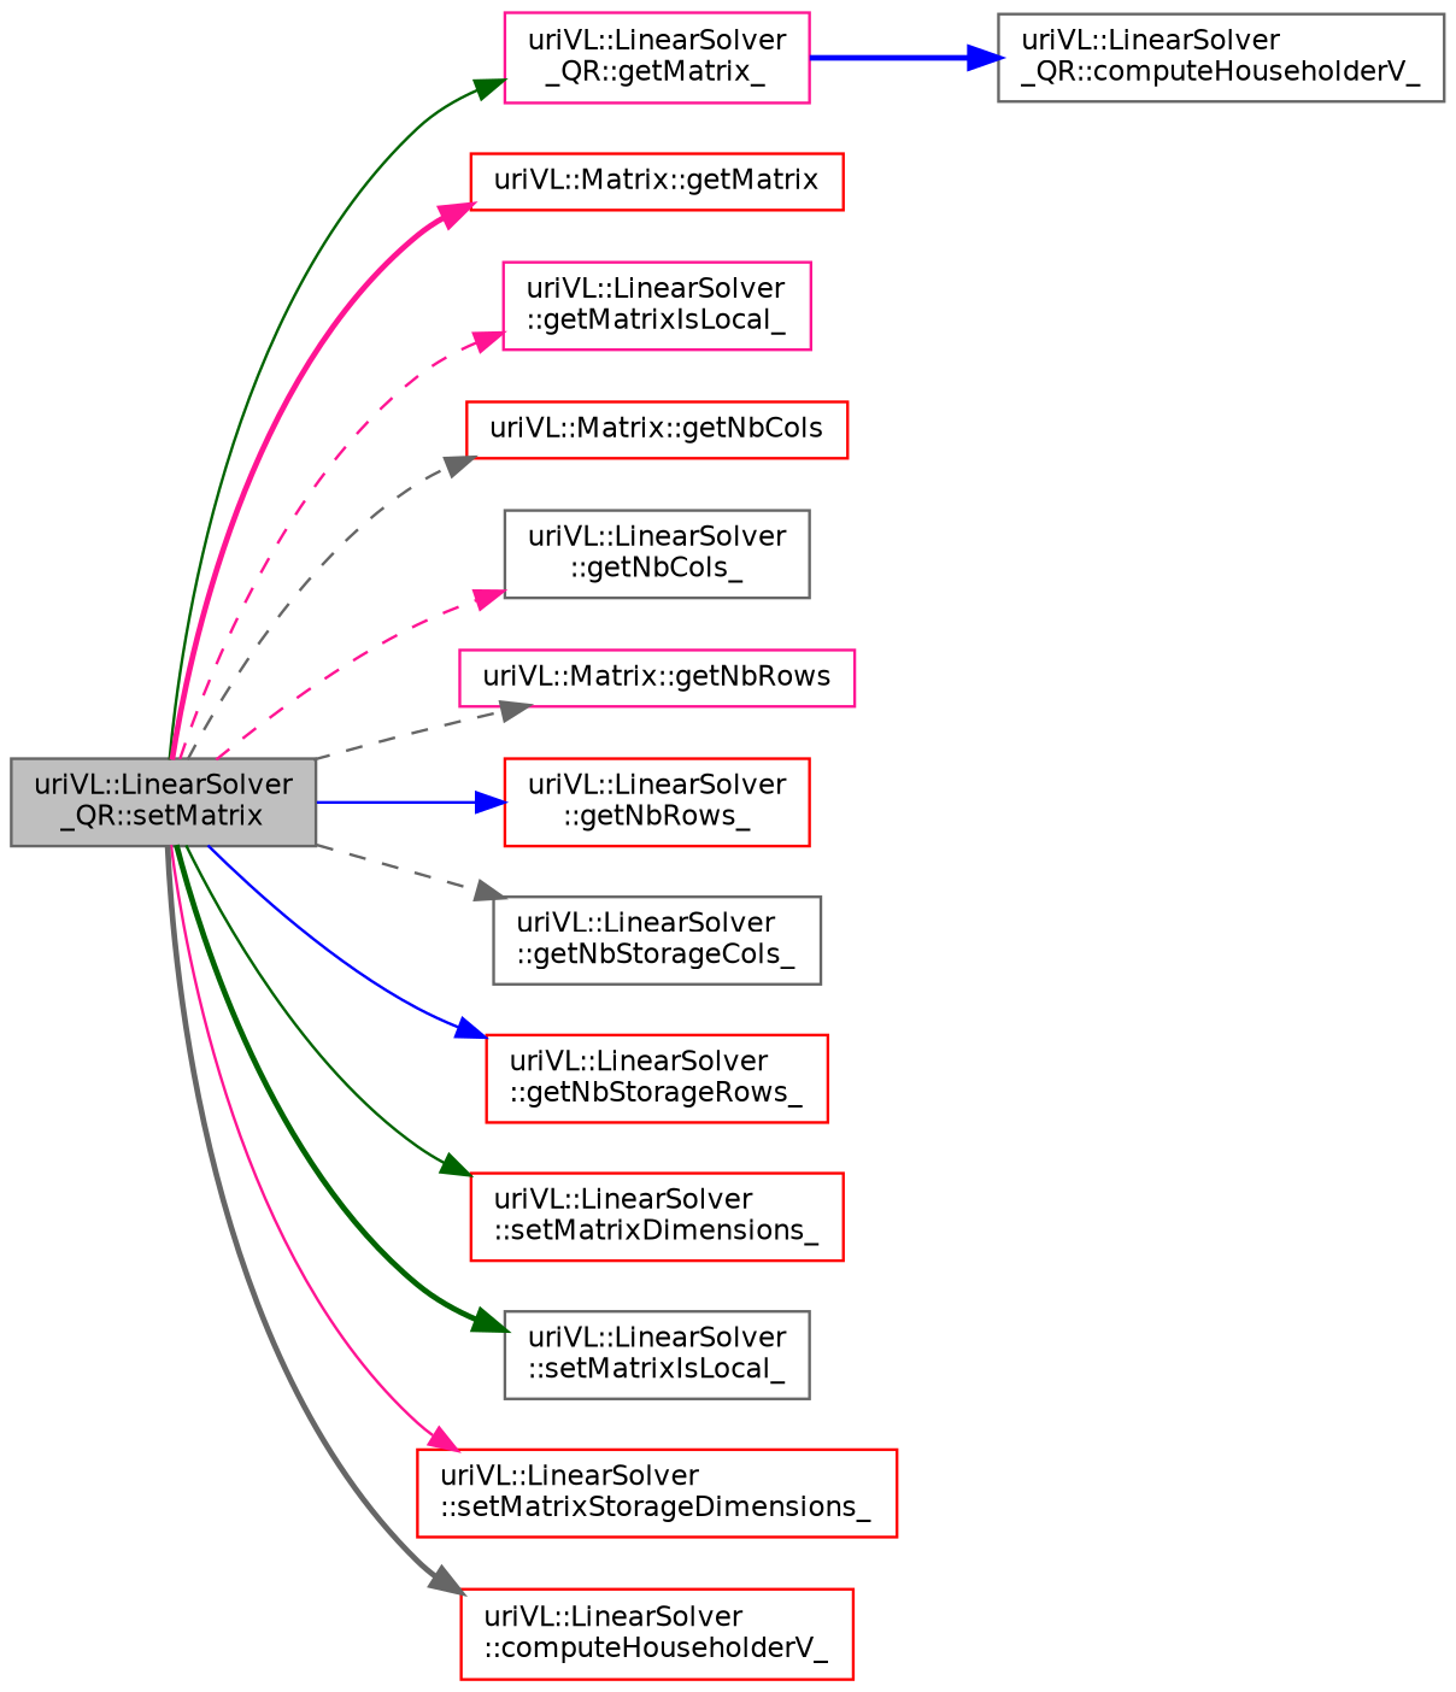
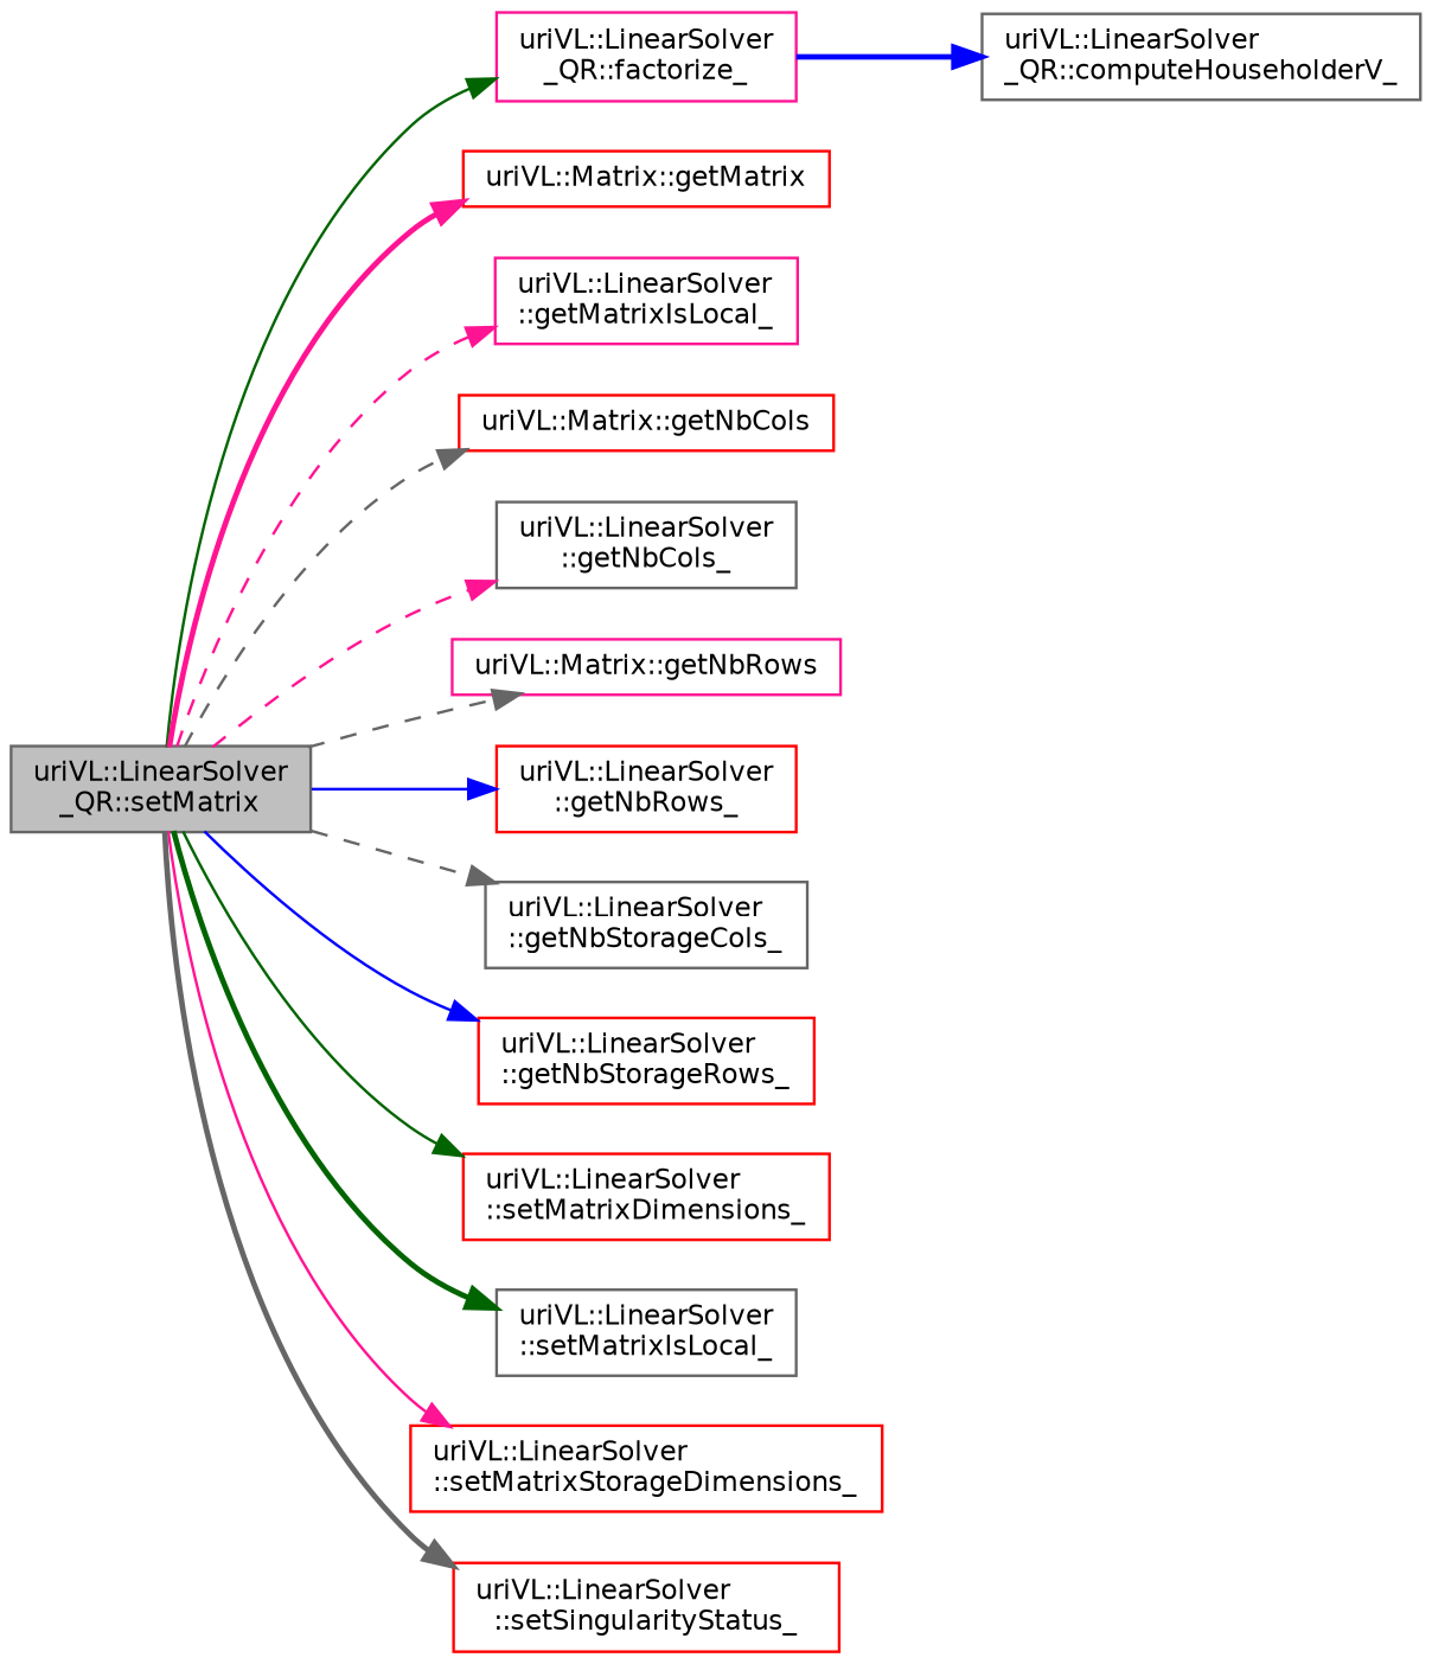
  digraph {
    rankdir=LR
    node [color=red fillcolor=white fontname=Helvetica fontsize=10 shape=record style=filled]
    edge [color=deeppink fontname=Helvetica fontsize=10 labelfontname=Helvetica labelfontsize=10 style=solid]
    n1 [color=gray40 fillcolor=grey75 fontcolor=black height=0.2 label="uriVL::LinearSolver\l_QR::setMatrix" width=0.4]
-   n2 [color=deeppink height=0.2 label="uriVL::LinearSolver\l_QR::getMatrix_" width=0.4]
+   n2 [color=deeppink height=0.2 label="uriVL::LinearSolver\l_QR::factorize_" width=0.4]
    n3 [height=0.2 label="uriVL::Matrix::getMatrix" width=0.4]
    n4 [color=deeppink height=0.2 label="uriVL::LinearSolver\l::getMatrixIsLocal_" width=0.4]
    n5 [height=0.2 label="uriVL::Matrix::getNbCols" width=0.4]
    n6 [color=gray40 height=0.2 label="uriVL::LinearSolver\l::getNbCols_" width=0.4]
    n7 [color=deeppink height=0.2 label="uriVL::Matrix::getNbRows" width=0.4]
    n8 [height=0.2 label="uriVL::LinearSolver\l::getNbRows_" width=0.4]
    n9 [color=gray40 height=0.2 label="uriVL::LinearSolver\l::getNbStorageCols_" width=0.4]
    n10 [height=0.2 label="uriVL::LinearSolver\l::getNbStorageRows_" width=0.4]
    n11 [height=0.2 label="uriVL::LinearSolver\l::setMatrixDimensions_" width=0.4]
    n12 [color=gray40 height=0.2 label="uriVL::LinearSolver\l::setMatrixIsLocal_" width=0.4]
    n13 [height=0.2 label="uriVL::LinearSolver\l::setMatrixStorageDimensions_" width=0.4]
-   n14 [height=0.2 label="uriVL::LinearSolver\l::computeHouseholderV_" width=0.4]
+   n14 [height=0.2 label="uriVL::LinearSolver\l::setSingularityStatus_" width=0.4]
    n15 [color=gray40 height=0.2 label="uriVL::LinearSolver\l_QR::computeHouseholderV_" width=0.4]
    n1 -> n2 [color=darkgreen]
    n1 -> n3 [style=bold]
    n1 -> n4 [style=dashed]
    n1 -> n5 [color=gray40 style=dashed]
    n1 -> n6 [style=dashed]
    n1 -> n7 [color=gray40 style=dashed]
    n1 -> n8 [color=blue]
    n1 -> n9 [color=gray40 style=dashed]
    n1 -> n10 [color=blue]
    n1 -> n11 [color=darkgreen]
    n1 -> n12 [color=darkgreen style=bold]
    n1 -> n13
    n1 -> n14 [color=gray40 style=bold]
    n2 -> n15 [color=blue style=bold]
  }
